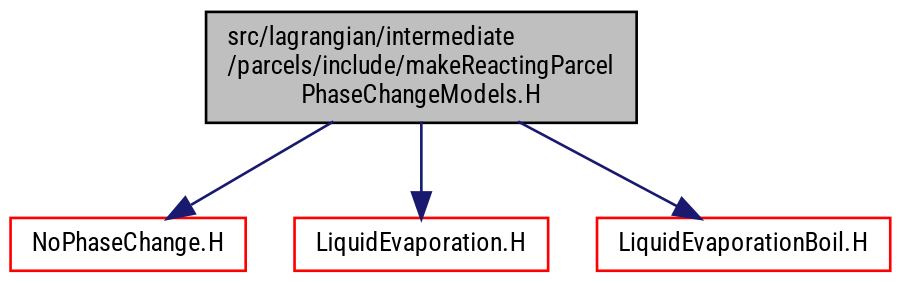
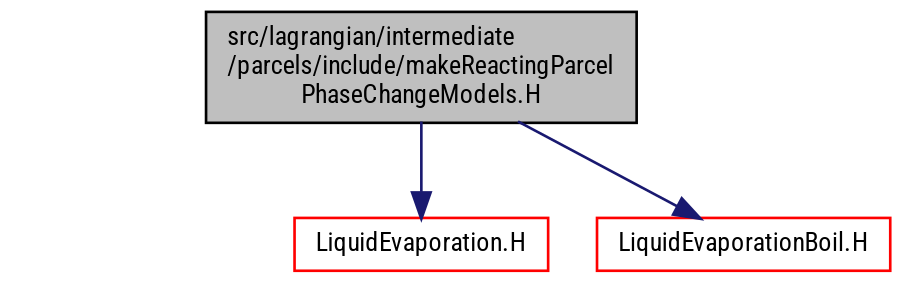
  digraph {
    fontname="Roboto Condensed"
    node [color=red fontname="Roboto Condensed" fontsize=10 shape=record]
    edge [color=midnightblue fontname="Roboto Condensed" fontsize=10 labelfontname=Helvetica labelfontsize=10 style=solid]
    n1 [color=black fillcolor=grey75 fontcolor=black height=0.2 label="src/lagrangian/intermediate\l/parcels/include/makeReactingParcel\lPhaseChangeModels.H" style=filled width=0.4]
-   n2 [height=0.2 label="NoPhaseChange.H" width=0.4]
    n3 [height=0.2 label="LiquidEvaporation.H" width=0.4]
    n4 [height=0.2 label="LiquidEvaporationBoil.H" width=0.4]
-   n1 -> n2
    n1 -> n3
    n1 -> n4
  }
